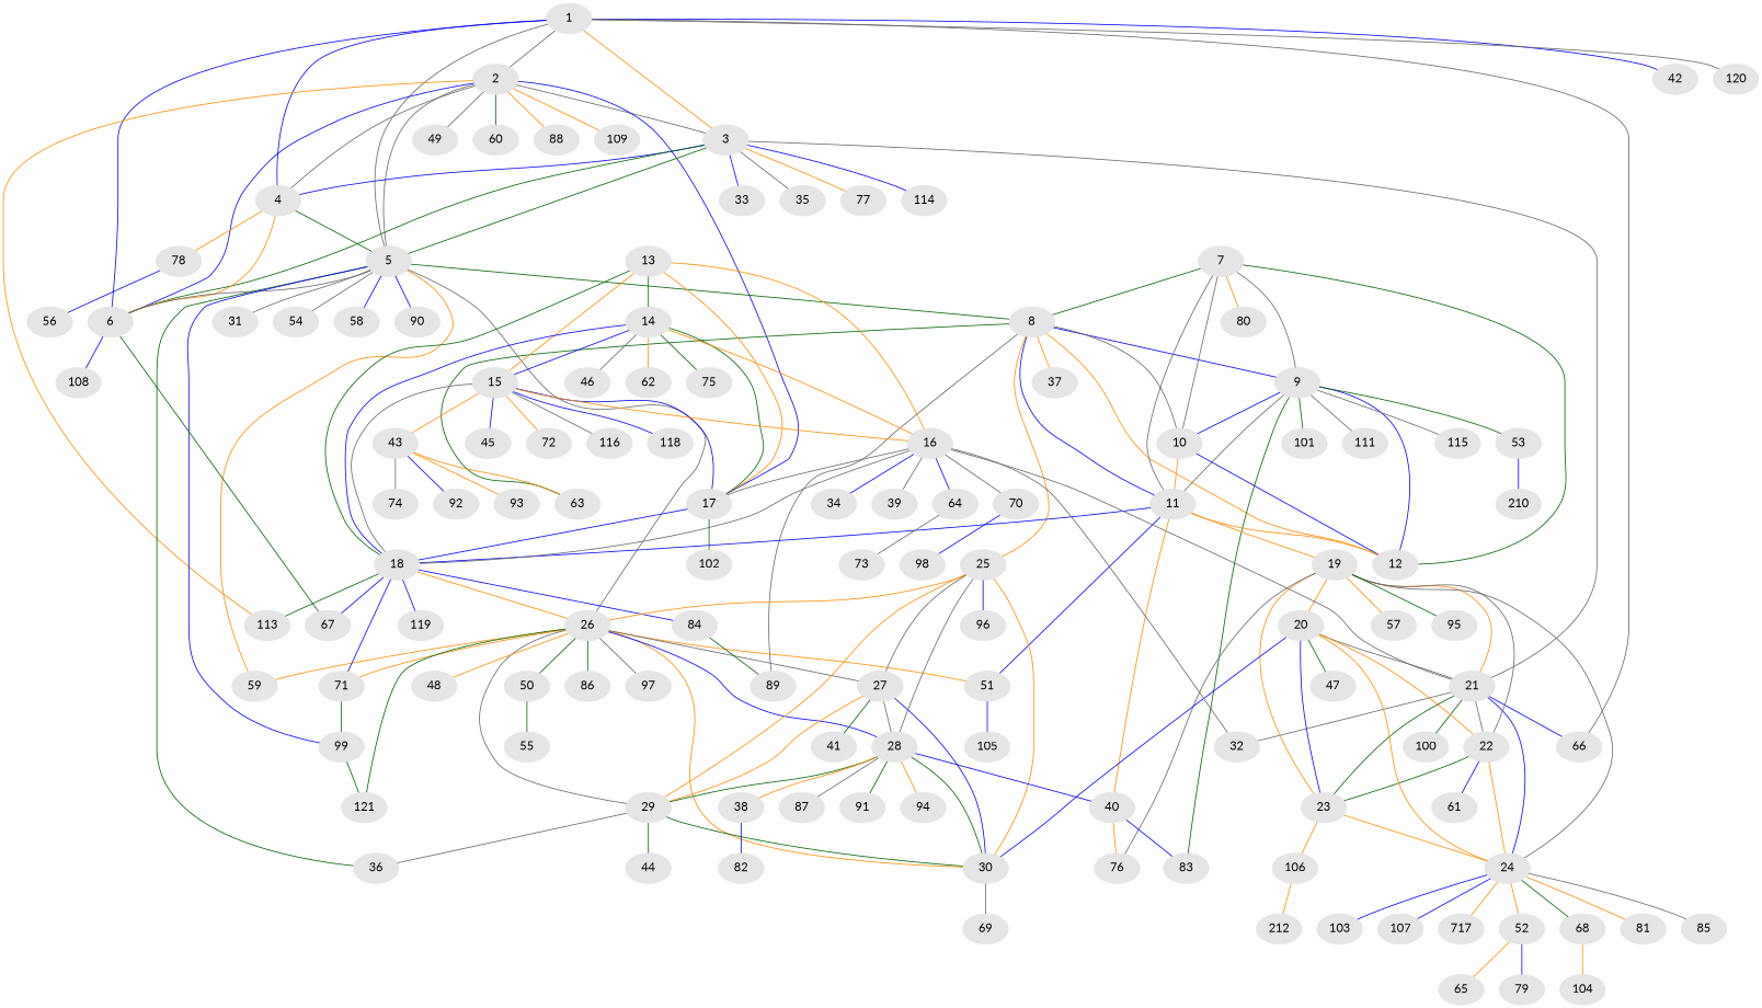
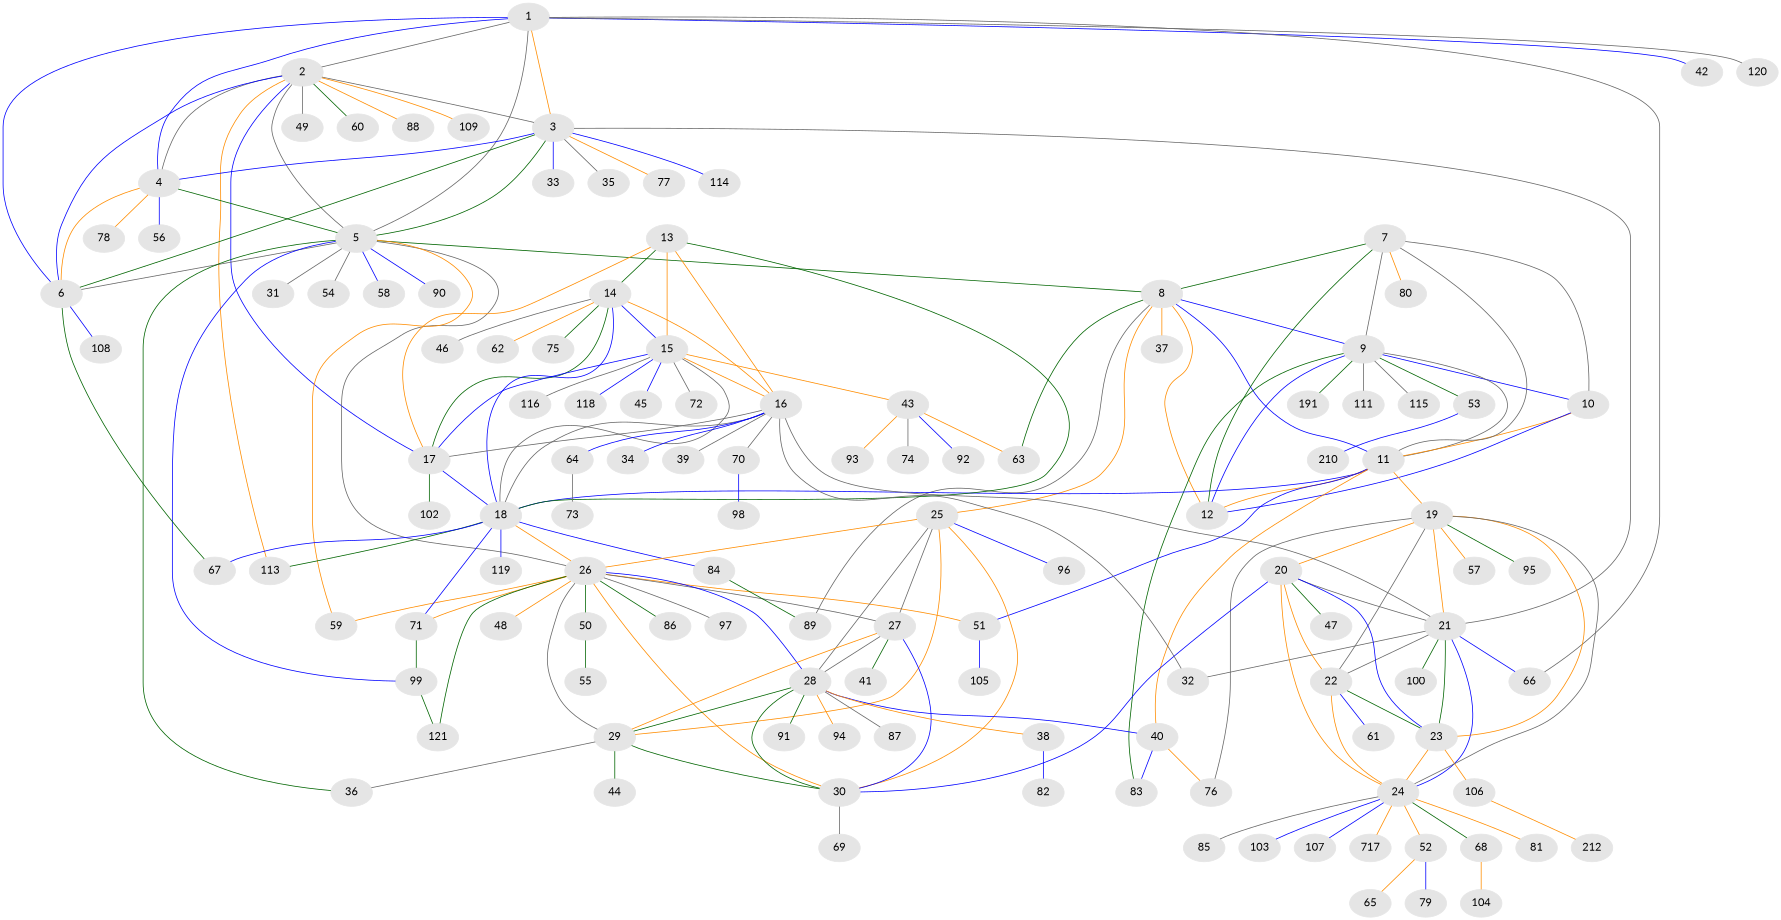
  graph {
    fontname=Lato
    node [color=gray90 fontname=Lato style=filled]
    edge [color=darkorange fontname=Lato]
    1
    2
    3
    4
    5
    6
    42
    66
    120
    17
    49
    60
    88
    109
    113
    21
    33
    35
    77
    114
    56
    78
    8
    26
    31
    36
    54
    58
    59
    90
    99
    67
    108
    18
    102
    32
    22
    23
    24
    100
    9
    10
    11
    12
    25
    37
    63
    89
    51
    71
    30
    27
    28
    29
    48
    50
    86
    97
    121
    7
    80
    53
    83
-   101
+   101 [label=191]
    111
    115
    19
    40
    96
    n70 [label=210]
    84
    119
    20
    57
    76
    95
    105
    13
    14
    15
    16
    46
    62
    75
    43
    45
    72
    116
    118
    34
    39
    64
    70
    74
    92
    93
    73
    98
    47
    61
    106
    52
    68
    81
    85
    103
    107
    n108 [label=717]
    69
    n110 [label=212]
    65
    79
    104
    41
    38
    87
    91
    94
    44
    55
    82
    1 -- 2 [color=gray40]
    1 -- 3
    1 -- 4 [color=blue]
    1 -- 5 [color=gray40]
    1 -- 6 [color=blue]
    1 -- 42 [color=blue]
    1 -- 66 [color=gray40]
    1 -- 120 [color=gray40]
    2 -- 3 [color=gray40]
    2 -- 4 [color=gray40]
    2 -- 5 [color=gray40]
    2 -- 6 [color=blue]
    2 -- 17 [color=blue]
    2 -- 49 [color=gray40]
    2 -- 60 [color=darkgreen]
    2 -- 88
    2 -- 109
    2 -- 113
    3 -- 4 [color=blue]
    3 -- 5 [color=darkgreen]
    3 -- 6 [color=darkgreen]
    3 -- 21 [color=gray40]
    3 -- 33 [color=blue]
    3 -- 35 [color=gray40]
    3 -- 77
    3 -- 114 [color=blue]
    4 -- 5 [color=darkgreen]
    4 -- 6
-   78 -- 56 [color=blue]
+   4 -- 56 [color=blue]
    4 -- 78
    5 -- 6 [color=gray40]
    5 -- 8 [color=darkgreen]
    5 -- 26 [color=gray40]
    5 -- 31 [color=gray40]
    5 -- 36 [color=darkgreen]
    5 -- 54 [color=gray40]
    5 -- 58 [color=blue]
    5 -- 59
    5 -- 90 [color=blue]
    5 -- 99 [color=blue]
    6 -- 67 [color=darkgreen]
    6 -- 108 [color=blue]
    17 -- 18 [color=blue]
    17 -- 102 [color=darkgreen]
    21 -- 66 [color=blue]
    21 -- 32 [color=gray40]
    21 -- 22 [color=gray40]
    21 -- 23 [color=darkgreen]
    21 -- 24 [color=blue]
    21 -- 100 [color=darkgreen]
    8 -- 9 [color=blue]
-   8 -- 10 [color=gray40]
    8 -- 11 [color=blue]
    8 -- 12
    8 -- 25
    8 -- 37
    8 -- 63 [color=darkgreen]
    8 -- 89 [color=gray40]
    26 -- 59
    26 -- 51
    26 -- 71
    26 -- 30
    26 -- 27 [color=gray40]
    26 -- 28 [color=blue]
    26 -- 29 [color=gray40]
    26 -- 48
    26 -- 50 [color=darkgreen]
    26 -- 86 [color=darkgreen]
    26 -- 97 [color=gray40]
    26 -- 121 [color=darkgreen]
    99 -- 121 [color=darkgreen]
    18 -- 113 [color=darkgreen]
    18 -- 26
    18 -- 67 [color=blue]
    18 -- 71 [color=blue]
    18 -- 84 [color=blue]
    18 -- 119 [color=blue]
    22 -- 23 [color=darkgreen]
    22 -- 24
    22 -- 61 [color=blue]
    23 -- 24
    23 -- 106
    24 -- 52
    24 -- 68 [color=darkgreen]
    24 -- 81
    24 -- 85 [color=gray40]
    24 -- 103 [color=blue]
    24 -- 107 [color=blue]
    24 -- n108
    9 -- 10 [color=blue]
    9 -- 11 [color=gray40]
    9 -- 12 [color=blue]
    9 -- 53 [color=darkgreen]
    9 -- 83 [color=darkgreen]
    9 -- 101 [color=darkgreen]
    9 -- 111 [color=gray40]
    9 -- 115 [color=gray40]
    10 -- 11
    10 -- 12 [color=blue]
    11 -- 18 [color=blue]
    11 -- 12
    11 -- 51 [color=blue]
    11 -- 19
    11 -- 40
    25 -- 26
    25 -- 30
    25 -- 27 [color=gray40]
    25 -- 28 [color=gray40]
    25 -- 29
    25 -- 96 [color=blue]
    51 -- 105 [color=blue]
    71 -- 99 [color=darkgreen]
    30 -- 69 [color=gray40]
    27 -- 30 [color=blue]
    27 -- 28 [color=gray40]
    27 -- 29
    27 -- 41 [color=darkgreen]
    28 -- 30 [color=darkgreen]
    28 -- 29 [color=darkgreen]
    28 -- 40 [color=blue]
    28 -- 38
    28 -- 87 [color=gray40]
    28 -- 91 [color=darkgreen]
    28 -- 94
    29 -- 36 [color=gray40]
    29 -- 30 [color=darkgreen]
    29 -- 44 [color=darkgreen]
    50 -- 55 [color=darkgreen]
    7 -- 8 [color=darkgreen]
    7 -- 9 [color=gray40]
    7 -- 10 [color=gray40]
    7 -- 11 [color=gray40]
    7 -- 12 [color=darkgreen]
    7 -- 80
    53 -- n70 [color=blue]
    19 -- 21
    19 -- 22 [color=gray40]
    19 -- 23
    19 -- 24 [color=gray40]
    19 -- 20
    19 -- 57
    19 -- 76 [color=gray40]
    19 -- 95 [color=darkgreen]
    40 -- 83 [color=blue]
    40 -- 76
    84 -- 89 [color=darkgreen]
    20 -- 21 [color=gray40]
    20 -- 22
    20 -- 23 [color=blue]
    20 -- 24
    20 -- 30 [color=blue]
    20 -- 47 [color=darkgreen]
    13 -- 17
    13 -- 18 [color=darkgreen]
    13 -- 14 [color=darkgreen]
    13 -- 15
    13 -- 16
    14 -- 17 [color=darkgreen]
    14 -- 18 [color=blue]
    14 -- 15 [color=blue]
    14 -- 16
    14 -- 46 [color=gray40]
    14 -- 62
    14 -- 75 [color=darkgreen]
    15 -- 17 [color=blue]
    15 -- 18 [color=gray40]
    15 -- 16
    15 -- 43
    15 -- 45 [color=blue]
-   15 -- 72
+   15 -- 72 [color=gray40]
    15 -- 116 [color=gray40]
    15 -- 118 [color=blue]
    16 -- 17 [color=gray40]
    16 -- 21 [color=gray40]
    16 -- 18 [color=gray40]
    16 -- 32 [color=gray40]
    16 -- 34 [color=blue]
    16 -- 39 [color=gray40]
    16 -- 64 [color=blue]
    16 -- 70 [color=gray40]
    43 -- 63
    43 -- 74 [color=gray40]
    43 -- 92 [color=blue]
    43 -- 93
    64 -- 73 [color=gray40]
    70 -- 98 [color=blue]
    106 -- n110
    52 -- 65
    52 -- 79 [color=blue]
    68 -- 104
    38 -- 82 [color=blue]
  }
